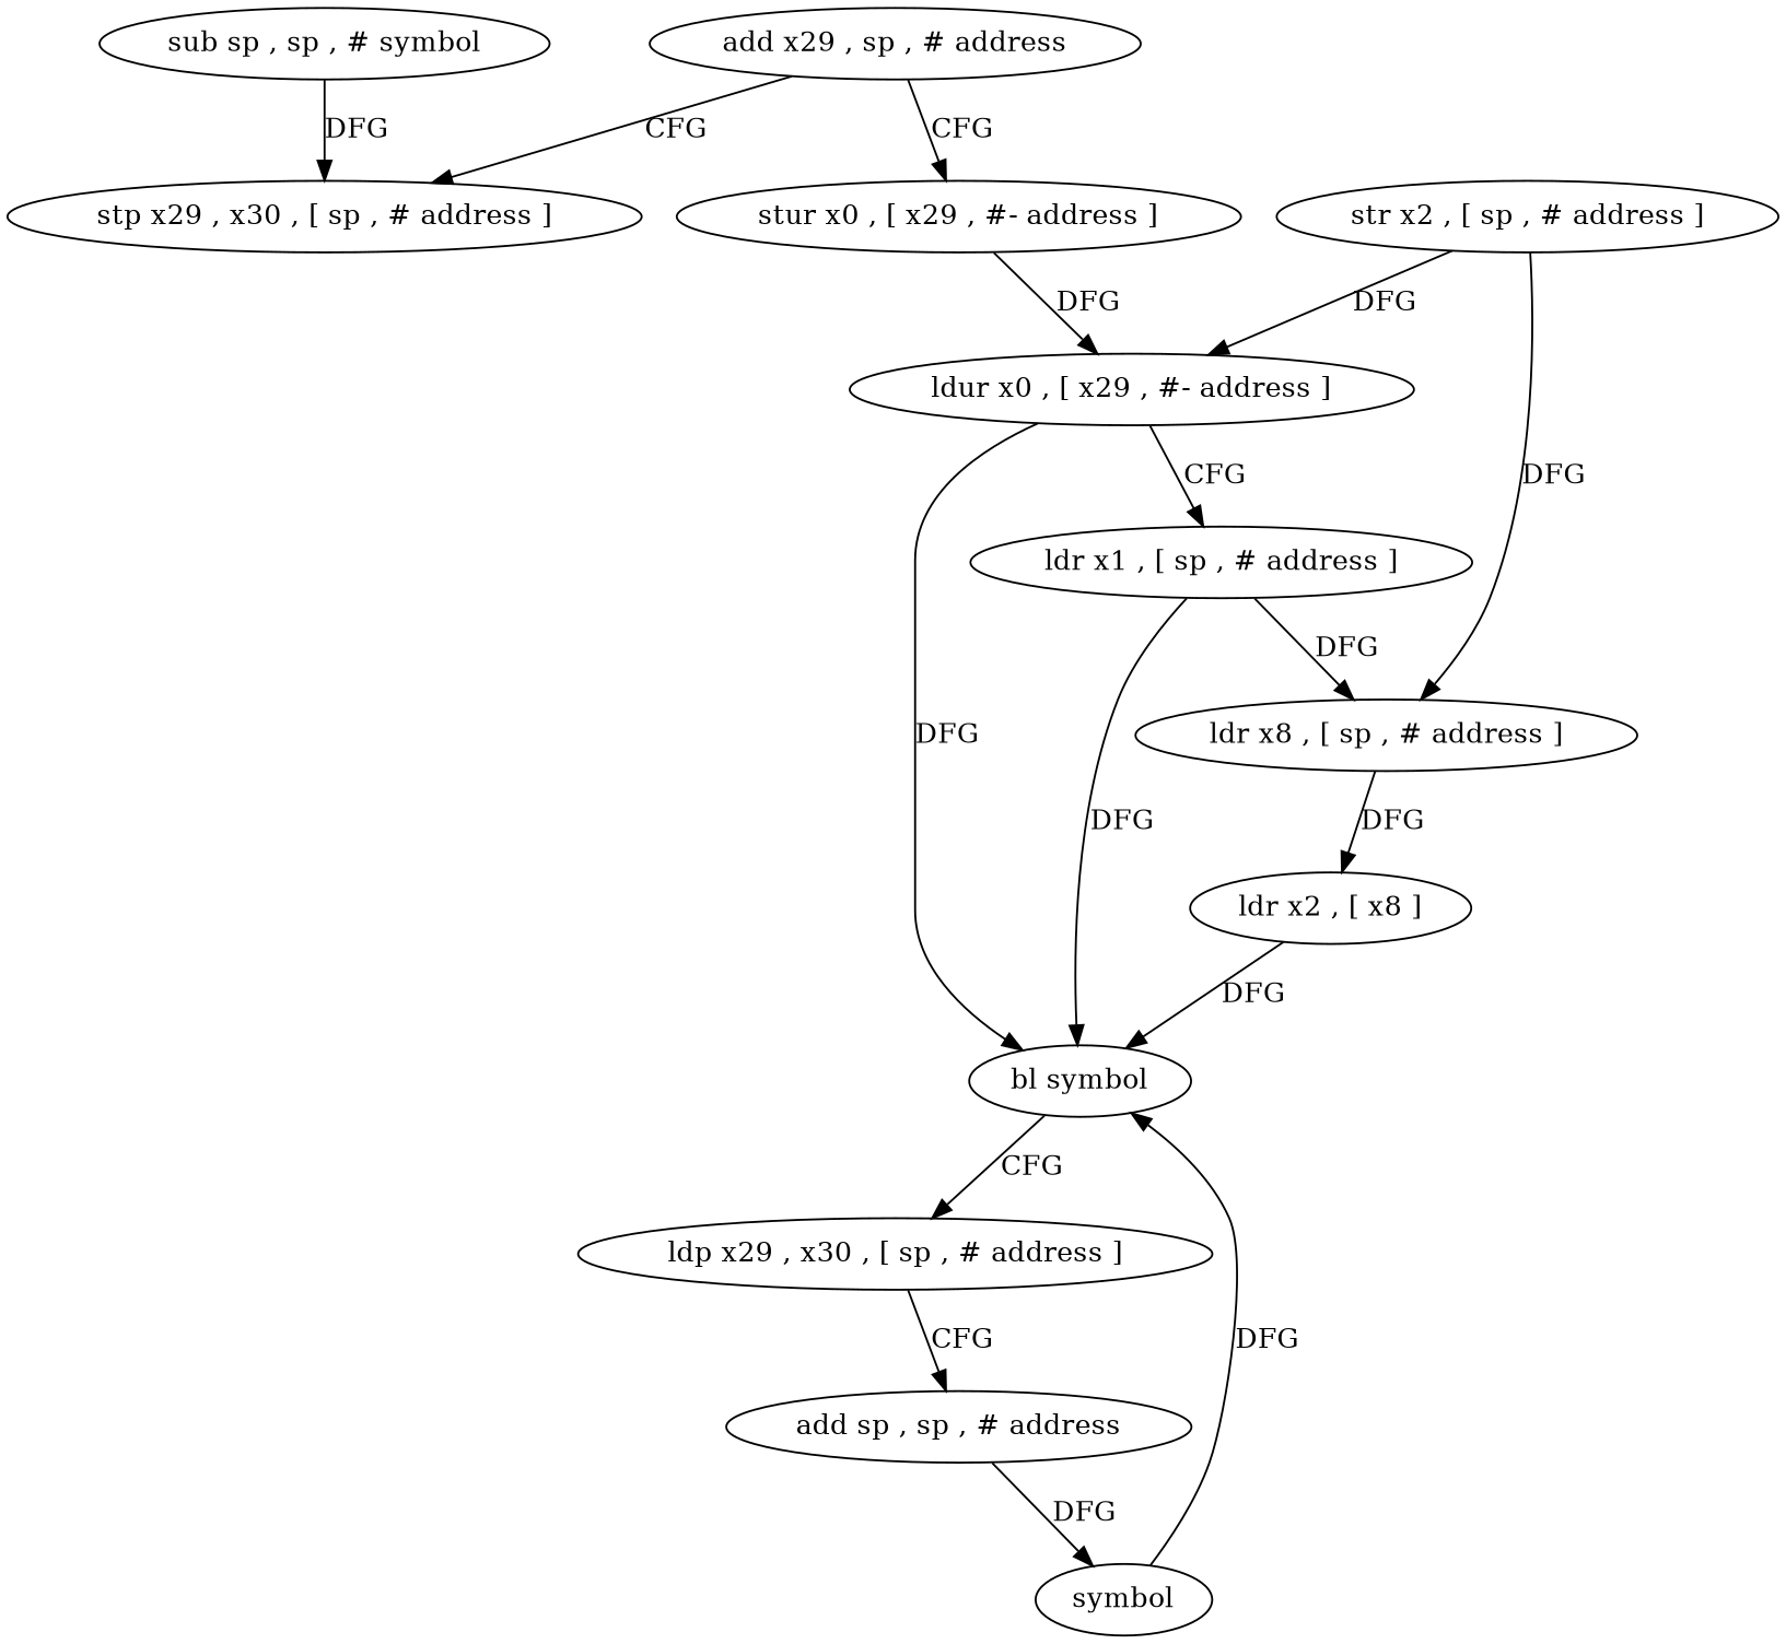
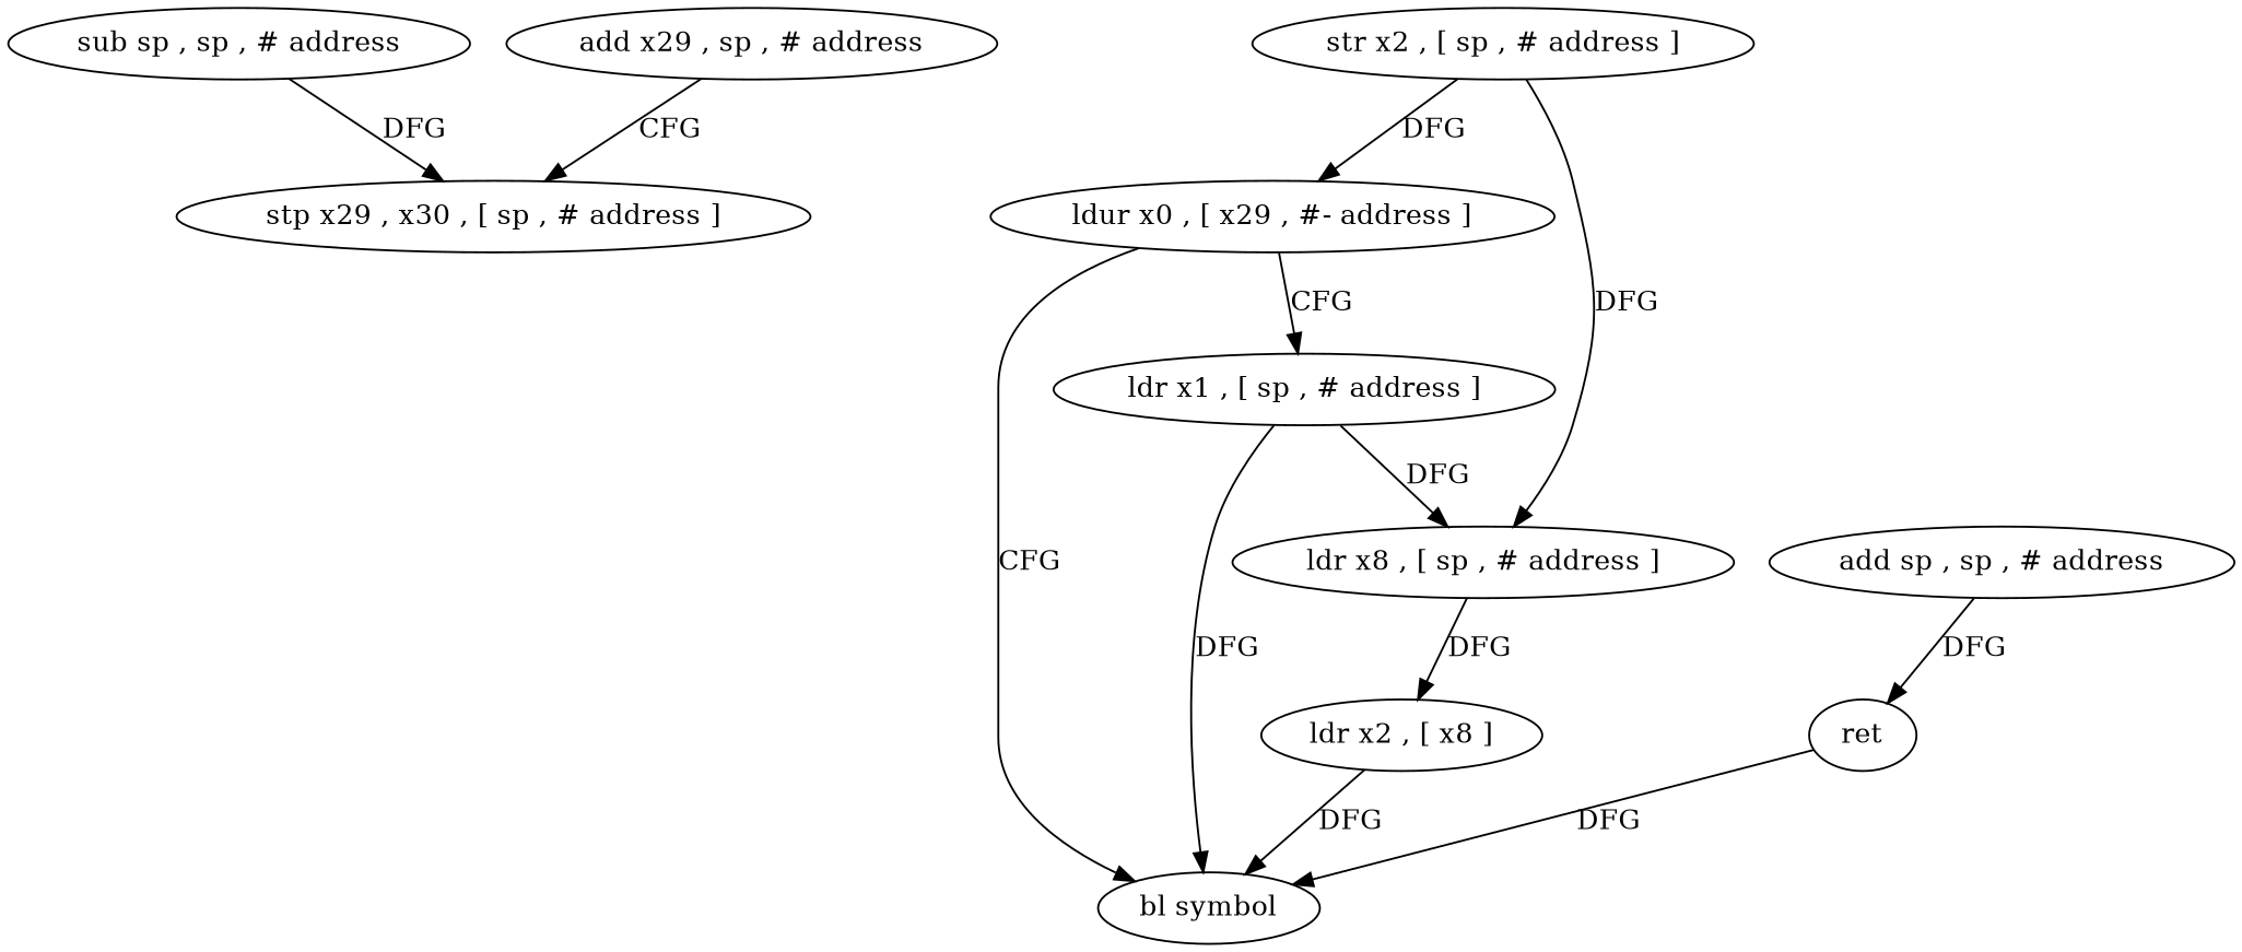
  digraph {
-   n1 [label="sub sp , sp , # symbol"]
+   n1 [label="sub sp , sp , # address"]
    n2 [label="stp x29 , x30 , [ sp , # address ]"]
    n3 [label="add x29 , sp , # address"]
-   n4 [label="stur x0 , [ x29 , #- address ]"]
    n5 [label="ldur x0 , [ x29 , #- address ]"]
    n6 [label="ldr x1 , [ sp , # address ]"]
    n7 [label="bl symbol"]
    n8 [label="str x2 , [ sp , # address ]"]
    n9 [label="ldr x8 , [ sp , # address ]"]
    n10 [label="ldr x2 , [ x8 ]"]
-   n11 [label="ldp x29 , x30 , [ sp , # address ]"]
    n12 [label="add sp , sp , # address"]
-   n13 [label=symbol]
+   n13 [label=ret]
    n1 -> n2 [label=DFG]
    n3 -> n2 [label=CFG]
-   n3 -> n4 [label=CFG]
-   n4 -> n5 [label=DFG]
    n5 -> n6 [label=CFG]
-   n5 -> n7 [label=DFG]
+   n5 -> n7 [label=CFG]
    n6 -> n7 [label=DFG]
    n6 -> n9 [label=DFG]
-   n7 -> n11 [label=CFG]
    n8 -> n5 [label=DFG]
    n8 -> n9 [label=DFG]
    n9 -> n10 [label=DFG]
    n10 -> n7 [label=DFG]
-   n11 -> n12 [label=CFG]
    n12 -> n13 [label=DFG]
    n13 -> n7 [label=DFG]
  }
